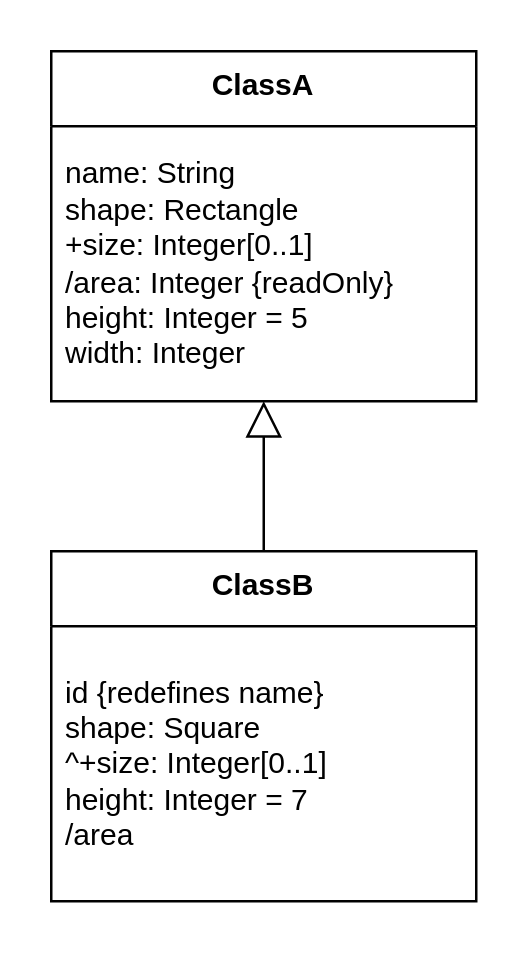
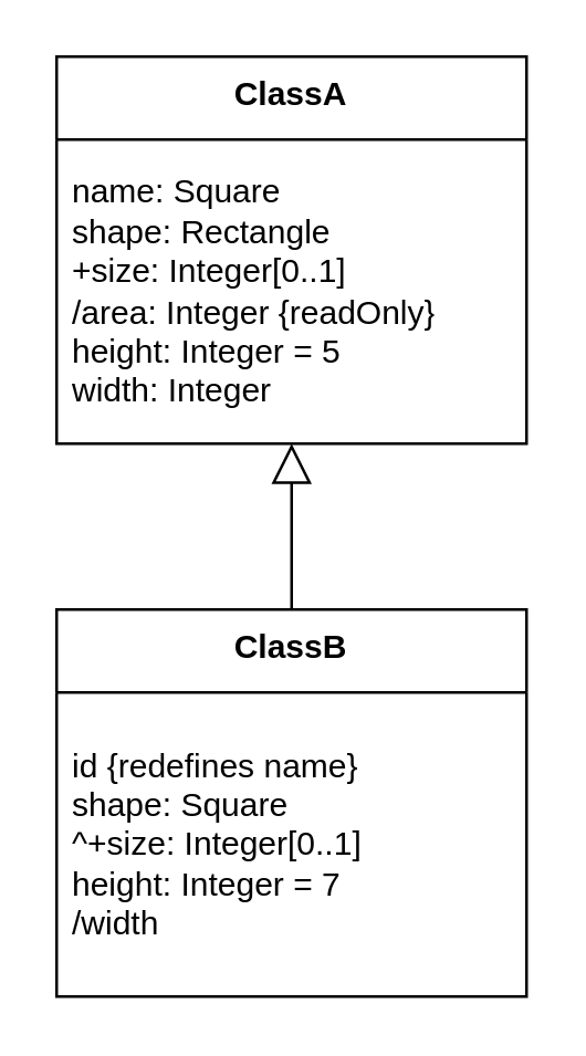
  <mxCell id="0" />
  <mxCell id="1" parent="0" />
  <mxCell id="2" style="edgeStyle=orthogonalEdgeStyle;rounded=0;orthogonalLoop=1;jettySize=auto;html=1;endArrow=block;endFill=0;endSize=12;" edge="1" parent="1" source="5" target="3"><mxGeometry relative="1" as="geometry" /></mxCell>
  <mxCell id="3" value="&lt;b&gt;ClassA&lt;/b&gt;" style="swimlane;fontStyle=0;align=center;verticalAlign=top;childLayout=stackLayout;horizontal=1;startSize=30;horizontalStack=0;resizeParent=1;resizeParentMax=0;resizeLast=0;collapsible=0;marginBottom=0;html=1;whiteSpace=wrap;" vertex="1" parent="1"><mxGeometry width="170" height="140" as="geometry" x="20" y="20" /></mxCell>
- <mxCell id="4" value="name: String&lt;br&gt;shape: Rectangle&lt;br&gt;+size: Integer[0..1]&lt;br&gt;/area: Integer {readOnly}&lt;br&gt;height: Integer = 5&lt;br&gt;width: Integer" style="text;html=1;strokeColor=none;fillColor=none;align=left;verticalAlign=middle;spacingLeft=4;spacingRight=4;overflow=hidden;rotatable=0;points=[[0,0.5],[1,0.5]];portConstraint=eastwest;whiteSpace=wrap;" vertex="1" parent="3"><mxGeometry y="30" width="170" height="110" as="geometry" /></mxCell>
+ <mxCell id="4" value="name: Square&lt;br&gt;shape: Rectangle&lt;br&gt;+size: Integer[0..1]&lt;br&gt;/area: Integer {readOnly}&lt;br&gt;height: Integer = 5&lt;br&gt;width: Integer" style="text;html=1;strokeColor=none;fillColor=none;align=left;verticalAlign=middle;spacingLeft=4;spacingRight=4;overflow=hidden;rotatable=0;points=[[0,0.5],[1,0.5]];portConstraint=eastwest;whiteSpace=wrap;" vertex="1" parent="3"><mxGeometry y="30" width="170" height="110" as="geometry" /></mxCell>
  <mxCell id="5" value="&lt;b&gt;ClassB&lt;/b&gt;" style="swimlane;fontStyle=0;align=center;verticalAlign=top;childLayout=stackLayout;horizontal=1;startSize=30;horizontalStack=0;resizeParent=1;resizeParentMax=0;resizeLast=0;collapsible=0;marginBottom=0;html=1;whiteSpace=wrap;" vertex="1" parent="1"><mxGeometry y="220" width="170" height="140" as="geometry" x="20" /></mxCell>
- <mxCell id="6" value="id {redefines name}&lt;br&gt;shape: Square&lt;br&gt;^+size: Integer[0..1]&lt;br&gt;height: Integer = 7&lt;br&gt;/area" style="text;html=1;strokeColor=none;fillColor=none;align=left;verticalAlign=middle;spacingLeft=4;spacingRight=4;overflow=hidden;rotatable=0;points=[[0,0.5],[1,0.5]];portConstraint=eastwest;whiteSpace=wrap;" vertex="1" parent="5"><mxGeometry y="30" width="170" height="110" as="geometry" /></mxCell>
+ <mxCell id="6" value="id {redefines name}&lt;br&gt;shape: Square&lt;br&gt;^+size: Integer[0..1]&lt;br&gt;height: Integer = 7&lt;br&gt;/width" style="text;html=1;strokeColor=none;fillColor=none;align=left;verticalAlign=middle;spacingLeft=4;spacingRight=4;overflow=hidden;rotatable=0;points=[[0,0.5],[1,0.5]];portConstraint=eastwest;whiteSpace=wrap;" vertex="1" parent="5"><mxGeometry y="30" width="170" height="110" as="geometry" /></mxCell>
